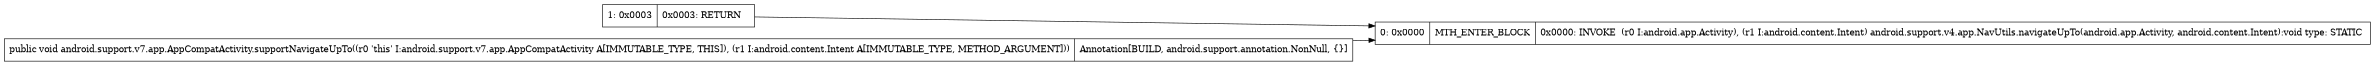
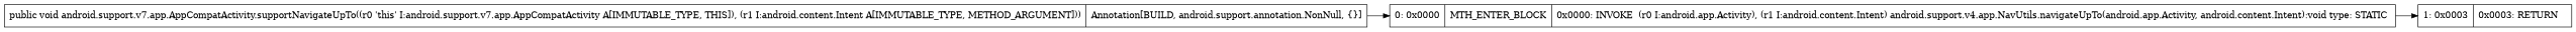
  digraph {
    rankdir=LR
    node [shape=record]
    n1 [label="{0\:\ 0x0000|MTH_ENTER_BLOCK\l|0x0000: INVOKE  (r0 I:android.app.Activity), (r1 I:android.content.Intent) android.support.v4.app.NavUtils.navigateUpTo(android.app.Activity, android.content.Intent):void type: STATIC \l}"]
    n2 [label="{1\:\ 0x0003|0x0003: RETURN   \l}"]
    n3 [label="{public void android.support.v7.app.AppCompatActivity.supportNavigateUpTo((r0 'this' I:android.support.v7.app.AppCompatActivity A[IMMUTABLE_TYPE, THIS]), (r1 I:android.content.Intent A[IMMUTABLE_TYPE, METHOD_ARGUMENT]))  | Annotation[BUILD, android.support.annotation.NonNull, \{\}]\l}"]
-   n2 -> n1
+   n1 -> n2
    n3 -> n1
  }
